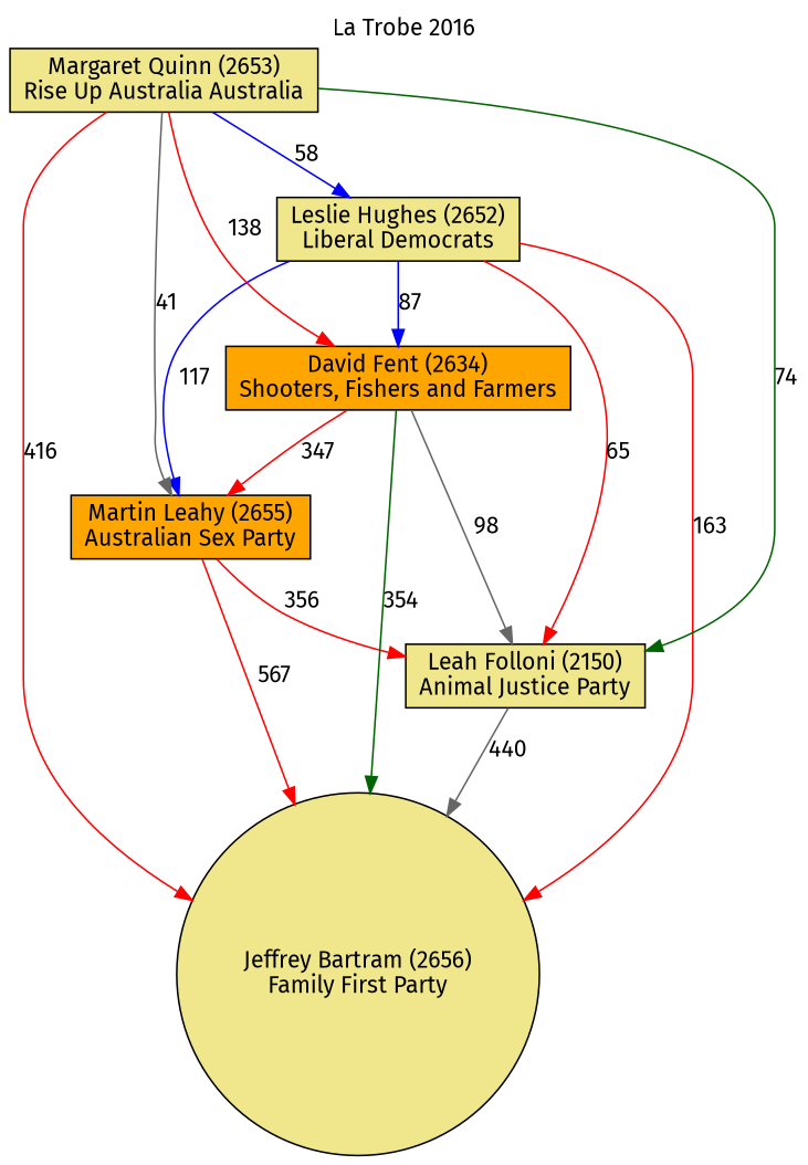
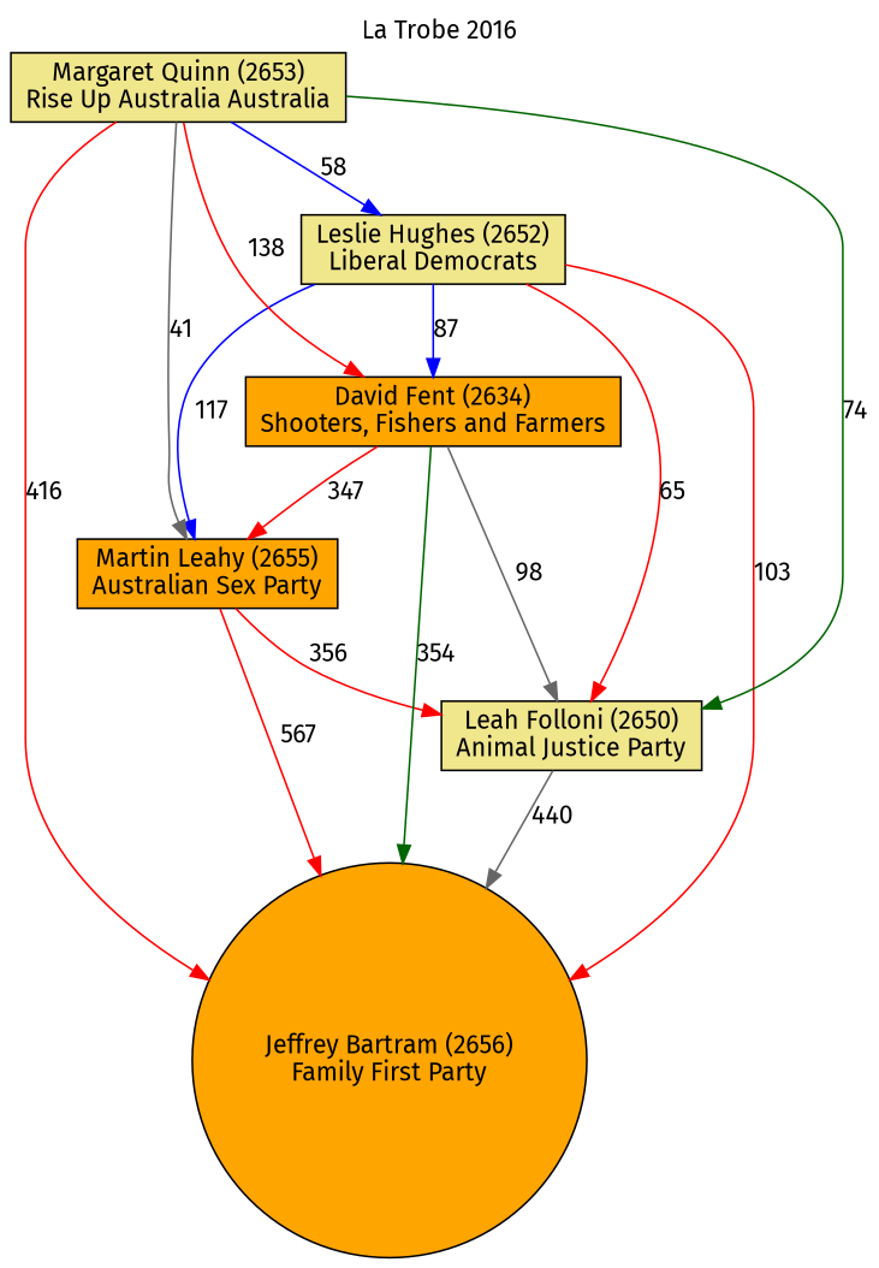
  digraph {
    fontname="Fira Sans"
    label="La Trobe 2016"
    labelloc=t
    mclimit=10
    node [fillcolor=orange fontname="Fira Sans" shape=box style=filled]
    edge [color=red fontname="Fira Sans"]
-   n1 [fillcolor=khaki label="Jeffrey Bartram (2656)\nFamily First Party" shape=circle]
-   n2 [fillcolor=khaki label="Leah Folloni (2150)\nAnimal Justice Party"]
+   n1 [label="Jeffrey Bartram (2656)\nFamily First Party" shape=circle]
+   n2 [fillcolor=khaki label="Leah Folloni (2650)\nAnimal Justice Party"]
    n3 [label="Martin Leahy (2655)\nAustralian Sex Party"]
    n4 [label="David Fent (2634)\nShooters, Fishers and Farmers"]
    n5 [fillcolor=khaki label="Leslie Hughes (2652)\nLiberal Democrats"]
    n6 [fillcolor=khaki label="Margaret Quinn (2653)\nRise Up Australia Australia"]
    n2 -> n1 [color=gray40 label=440]
    n3 -> n1 [label=567]
    n3 -> n2 [label=356]
    n4 -> n1 [color=darkgreen label=354]
    n4 -> n2 [color=gray40 label=98]
    n4 -> n3 [label=347]
-   n5 -> n1 [label=163]
+   n5 -> n1 [label=103]
    n5 -> n2 [label=65]
    n5 -> n3 [color=blue label=117]
    n5 -> n4 [color=blue label=87]
    n6 -> n1 [label=416]
    n6 -> n2 [color=darkgreen label=74]
    n6 -> n3 [color=gray40 label=41]
    n6 -> n4 [label=138]
    n6 -> n5 [color=blue label=58]
  }
